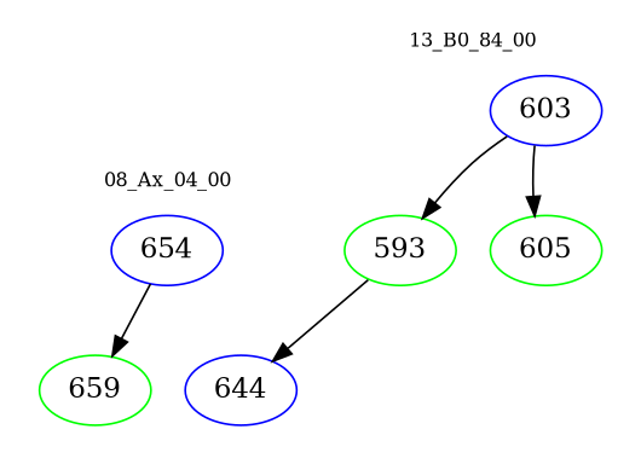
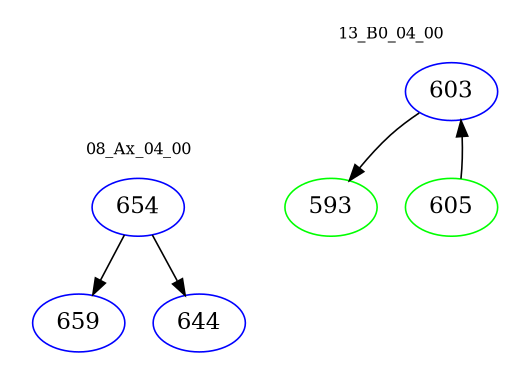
  digraph {
    node [color=blue]
    edge [color=black]
    n1 [label=654]
    n2 [label=644]
-   n3 [color=green label=659]
+   n3 [label=659]
    n4 [label=603]
    n5 [color=green label=593]
    n6 [color=green label=605]
    subgraph cluster_1 {
      color=white
      fontsize=10
      label="08_Ax_04_00"
      n1
      n2
      n3
    }
    subgraph cluster_2 {
      color=white
      fontsize=10
-     label="13_B0_84_00"
+     label="13_B0_04_00"
      n4
      n5
      n6
    }
-   n5 -> n2
+   n1 -> n2
    n1 -> n3
    n4 -> n5
-   n4 -> n6
+   n6 -> n4
  }
